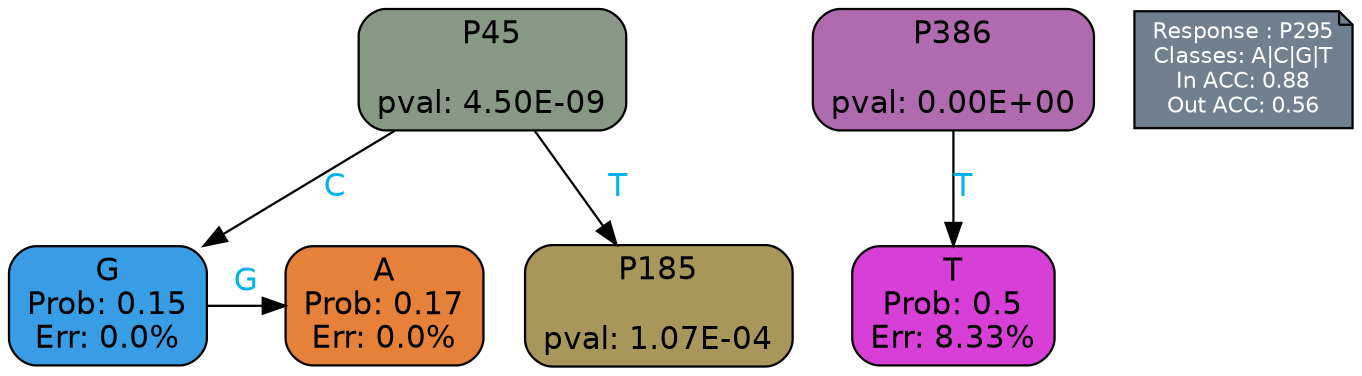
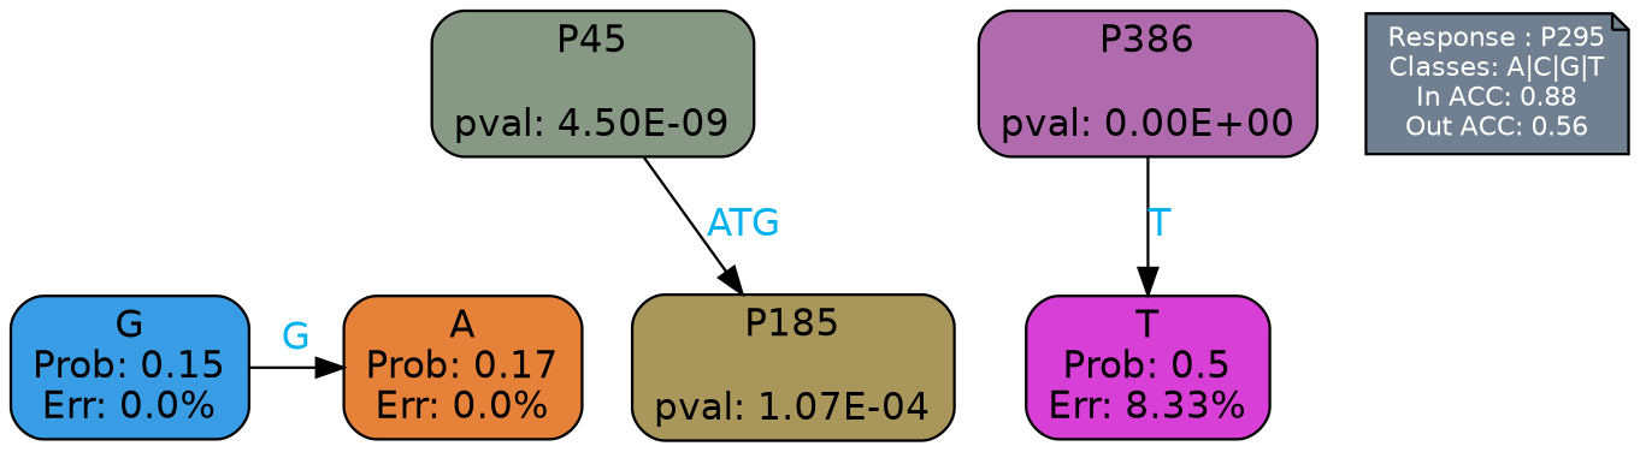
  digraph {
    ranksep=equally
    splines=polylines
    node [color=black fontname=helvetica shape=box style="filled, rounded"]
    edge [fontcolor=deepskyblue2 fontname=helvetica]
    n1 [fillcolor="#e58139" label="A\nProb: 0.17\nErr: 0.0%"]
    n2 [fillcolor="#399de5" label="G\nProb: 0.15\nErr: 0.0%"]
    n3 [fillcolor="#d83fd6" label="T\nProb: 0.5\nErr: 8.33%"]
    n4 [align=left fillcolor=slategray fontcolor=white fontsize=10 label="Response : P295\nClasses: A|C|G|T\nIn ACC: 0.88\nOut ACC: 0.56\n" shape=note style=filled]
    n5 [fillcolor="#af6bae" label="P386\n\npval: 0.00E+00"]
    n6 [fillcolor="#879885" label="P45\n\npval: 4.50E-09"]
    n7 [fillcolor="#a9965b" label="P185\n\npval: 1.07E-04"]
    subgraph sub_1 {
      rank=same
      n1
      n2
      n3
    }
    subgraph sub_2 {
      rank=same
      n4
      n5
    }
    n2 -> n1 [label=G]
    n5 -> n3 [label=T]
-   n6 -> n2 [label=C]
-   n6 -> n7 [label=T]
+   n6 -> n7 [label=ATG]
  }
